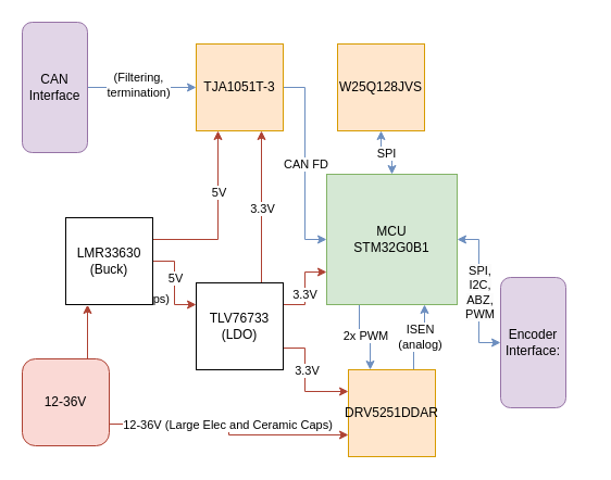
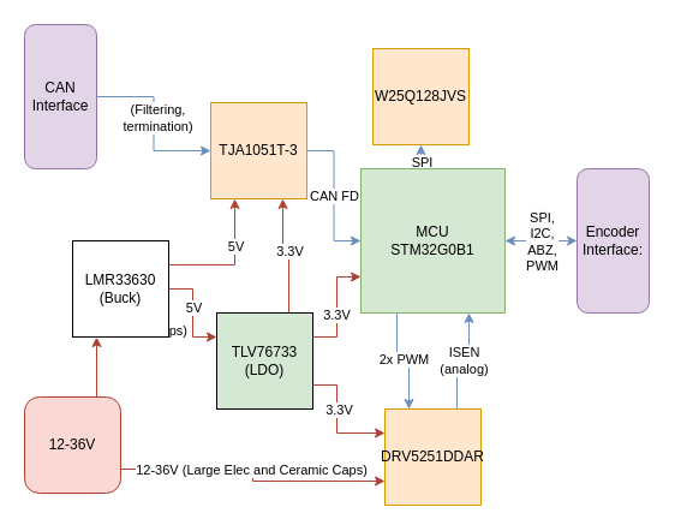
  <mxCell id="0" />
  <mxCell id="1" parent="0" />
  <mxCell id="2" style="edgeStyle=orthogonalEdgeStyle;rounded=0;orthogonalLoop=1;jettySize=auto;html=1;exitX=1;exitY=0.5;exitDx=0;exitDy=0;entryX=0;entryY=0.5;entryDx=0;entryDy=0;startArrow=classic;startFill=1;fillColor=#dae8fc;strokeColor=#6c8ebf;" edge="1" parent="1" source="8" target="9"><mxGeometry relative="1" as="geometry" /></mxCell>
  <mxCell id="3" value="&lt;span style=&quot;font-size: 11px; text-wrap-mode: wrap; background-color: rgb(251, 251, 251);&quot;&gt;SPI, I2C,&lt;/span&gt;&lt;div style=&quot;font-size: 11px;&quot;&gt;&lt;span style=&quot;font-size: 11px; text-wrap-mode: wrap; background-color: rgb(251, 251, 251);&quot;&gt;ABZ, PWM&lt;/span&gt;&lt;/div&gt;" style="edgeLabel;html=1;align=center;verticalAlign=middle;resizable=0;points=[];spacing=2;fontSize=11;" vertex="1" connectable="0" parent="2"><mxGeometry relative="1" as="geometry"><mxPoint as="offset" /></mxGeometry></mxCell>
  <mxCell id="4" style="edgeStyle=orthogonalEdgeStyle;rounded=0;orthogonalLoop=1;jettySize=auto;html=1;exitX=0.25;exitY=1;exitDx=0;exitDy=0;entryX=0.25;entryY=0;entryDx=0;entryDy=0;fillColor=#dae8fc;strokeColor=#6c8ebf;" edge="1" parent="1" source="8" target="19"><mxGeometry relative="1" as="geometry" /></mxCell>
  <mxCell id="5" value="2x PWM" style="edgeLabel;html=1;align=center;verticalAlign=middle;resizable=0;points=[];" vertex="1" connectable="0" parent="4"><mxGeometry x="0.007" y="2" relative="1" as="geometry"><mxPoint as="offset" /></mxGeometry></mxCell>
  <mxCell id="6" style="edgeStyle=orthogonalEdgeStyle;rounded=0;orthogonalLoop=1;jettySize=auto;html=1;exitX=0.5;exitY=0;exitDx=0;exitDy=0;entryX=0.5;entryY=1;entryDx=0;entryDy=0;startArrow=classic;startFill=1;fillColor=#dae8fc;strokeColor=#6c8ebf;" edge="1" parent="1" source="8" target="20"><mxGeometry relative="1" as="geometry" /></mxCell>
  <mxCell id="7" value="SPI" style="edgeLabel;html=1;align=center;verticalAlign=middle;resizable=0;points=[];" vertex="1" connectable="0" parent="6"><mxGeometry x="0.043" relative="1" as="geometry"><mxPoint as="offset" /></mxGeometry></mxCell>
- <mxCell id="8" value="MCU&lt;br&gt;STM32G0B1" style="rounded=0;whiteSpace=wrap;html=1;fillColor=#d5e8d4;strokeColor=#82b366;" vertex="1" parent="1"><mxGeometry x="300" y="160" width="120" height="120" as="geometry" /></mxCell>
- <mxCell id="9" value="Encoder Interface:" style="rounded=1;whiteSpace=wrap;html=1;fillColor=#e1d5e7;strokeColor=#9673a6;" vertex="1" parent="1"><mxGeometry x="460" y="255" width="60" height="120" as="geometry" /></mxCell>
+ <mxCell id="8" value="MCU&lt;br&gt;STM32G0B1" style="rounded=0;whiteSpace=wrap;html=1;fillColor=#d5e8d4;strokeColor=#82b366;" vertex="1" parent="1"><mxGeometry x="300" y="140" width="120" height="120" as="geometry" /></mxCell>
+ <mxCell id="9" value="Encoder Interface:" style="rounded=1;whiteSpace=wrap;html=1;fillColor=#e1d5e7;strokeColor=#9673a6;" vertex="1" parent="1"><mxGeometry x="480" y="140" width="60" height="120" as="geometry" /></mxCell>
  <mxCell id="10" style="edgeStyle=orthogonalEdgeStyle;rounded=0;orthogonalLoop=1;jettySize=auto;html=1;exitX=1;exitY=0.5;exitDx=0;exitDy=0;entryX=0;entryY=0.5;entryDx=0;entryDy=0;fillColor=#dae8fc;strokeColor=#6c8ebf;" edge="1" parent="1" source="12" target="16"><mxGeometry relative="1" as="geometry" /></mxCell>
  <mxCell id="11" value="&lt;div&gt;(Filtering,&lt;/div&gt;termination)" style="edgeLabel;html=1;align=center;verticalAlign=middle;resizable=0;points=[];" vertex="1" connectable="0" parent="10"><mxGeometry x="-0.071" y="3" relative="1" as="geometry"><mxPoint as="offset" /></mxGeometry></mxCell>
  <mxCell id="12" value="CAN Interface" style="rounded=1;whiteSpace=wrap;html=1;fillColor=#e1d5e7;strokeColor=#9673a6;" vertex="1" parent="1"><mxGeometry x="20" y="20" width="60" height="120" as="geometry" /></mxCell>
  <mxCell id="13" style="edgeStyle=orthogonalEdgeStyle;rounded=0;orthogonalLoop=1;jettySize=auto;html=1;exitX=1;exitY=0.5;exitDx=0;exitDy=0;entryX=0;entryY=0.5;entryDx=0;entryDy=0;fillColor=#dae8fc;strokeColor=#6c8ebf;" edge="1" parent="1" source="16" target="8"><mxGeometry relative="1" as="geometry" /></mxCell>
  <mxCell id="14" value="&lt;div&gt;&lt;br&gt;&lt;/div&gt;" style="edgeLabel;html=1;align=center;verticalAlign=middle;resizable=0;points=[];" vertex="1" connectable="0" parent="13"><mxGeometry x="-0.136" y="3" relative="1" as="geometry"><mxPoint as="offset" /></mxGeometry></mxCell>
  <mxCell id="15" value="CAN FD" style="edgeLabel;html=1;align=center;verticalAlign=middle;resizable=0;points=[];" vertex="1" connectable="0" parent="13"><mxGeometry relative="1" as="geometry"><mxPoint as="offset" /></mxGeometry></mxCell>
- <mxCell id="16" value="TJA1051T-3" style="rounded=0;whiteSpace=wrap;html=1;fillColor=#ffe6cc;strokeColor=#d79b00;" vertex="1" parent="1"><mxGeometry x="180" y="40" width="80" height="80" as="geometry" /></mxCell>
+ <mxCell id="16" value="TJA1051T-3" style="rounded=0;whiteSpace=wrap;html=1;fillColor=#ffe6cc;strokeColor=#d79b00;" vertex="1" parent="1"><mxGeometry x="175" y="85" width="80" height="80" as="geometry" /></mxCell>
  <mxCell id="17" style="edgeStyle=orthogonalEdgeStyle;rounded=0;orthogonalLoop=1;jettySize=auto;html=1;exitX=0.75;exitY=0;exitDx=0;exitDy=0;entryX=0.75;entryY=1;entryDx=0;entryDy=0;fillColor=#dae8fc;strokeColor=#6c8ebf;" edge="1" parent="1" source="19" target="8"><mxGeometry relative="1" as="geometry" /></mxCell>
  <mxCell id="18" value="ISEN&lt;br&gt;(analog)" style="edgeLabel;html=1;align=center;verticalAlign=middle;resizable=0;points=[];" vertex="1" connectable="0" parent="17"><mxGeometry x="0.007" y="1" relative="1" as="geometry"><mxPoint as="offset" /></mxGeometry></mxCell>
  <mxCell id="19" value="DRV5251DDAR" style="whiteSpace=wrap;html=1;aspect=fixed;fillColor=#ffe6cc;strokeColor=#d79b00;" vertex="1" parent="1"><mxGeometry x="320" y="340" width="80" height="80" as="geometry" /></mxCell>
  <mxCell id="20" value="W25Q128JVS" style="rounded=0;whiteSpace=wrap;html=1;fillColor=#ffe6cc;strokeColor=#d79b00;" vertex="1" parent="1"><mxGeometry x="310" y="40" width="80" height="80" as="geometry" /></mxCell>
  <mxCell id="21" style="edgeStyle=orthogonalEdgeStyle;rounded=0;orthogonalLoop=1;jettySize=auto;html=1;exitX=0.75;exitY=0;exitDx=0;exitDy=0;entryX=0.25;entryY=1;entryDx=0;entryDy=0;fillColor=#fad9d5;strokeColor=#ae4132;" edge="1" parent="1" source="25" target="30"><mxGeometry relative="1" as="geometry" /></mxCell>
  <mxCell id="22" value="12-36V (dec. caps)" style="edgeLabel;html=1;align=center;verticalAlign=middle;resizable=0;points=[];" vertex="1" connectable="0" parent="21"><mxGeometry x="-0.363" relative="1" as="geometry"><mxPoint x="28" y="-40" as="offset" /></mxGeometry></mxCell>
  <mxCell id="23" style="edgeStyle=orthogonalEdgeStyle;rounded=0;orthogonalLoop=1;jettySize=auto;html=1;exitX=1;exitY=0.75;exitDx=0;exitDy=0;entryX=0;entryY=0.75;entryDx=0;entryDy=0;fillColor=#fad9d5;strokeColor=#ae4132;" edge="1" parent="1" source="25" target="19"><mxGeometry relative="1" as="geometry" /></mxCell>
  <mxCell id="24" value="12-36V (Large Elec and Ceramic Caps)" style="edgeLabel;html=1;align=center;verticalAlign=middle;resizable=0;points=[];" vertex="1" connectable="0" parent="23"><mxGeometry x="-0.285" y="-3" relative="1" as="geometry"><mxPoint x="26" y="-3" as="offset" /></mxGeometry></mxCell>
  <mxCell id="25" value="12-36V" style="rounded=1;whiteSpace=wrap;html=1;fillColor=#fad9d5;strokeColor=#ae4132;" vertex="1" parent="1"><mxGeometry x="20" y="330" width="80" height="80" as="geometry" /></mxCell>
  <mxCell id="26" style="edgeStyle=orthogonalEdgeStyle;rounded=0;orthogonalLoop=1;jettySize=auto;html=1;exitX=1;exitY=0.5;exitDx=0;exitDy=0;entryX=0;entryY=0.25;entryDx=0;entryDy=0;fillColor=#fad9d5;strokeColor=#ae4132;" edge="1" parent="1" source="30" target="37"><mxGeometry relative="1" as="geometry" /></mxCell>
  <mxCell id="27" value="5V" style="edgeLabel;html=1;align=center;verticalAlign=middle;resizable=0;points=[];" vertex="1" connectable="0" parent="26"><mxGeometry x="-0.133" relative="1" as="geometry"><mxPoint as="offset" /></mxGeometry></mxCell>
  <mxCell id="28" style="edgeStyle=orthogonalEdgeStyle;rounded=0;orthogonalLoop=1;jettySize=auto;html=1;exitX=1;exitY=0.25;exitDx=0;exitDy=0;entryX=0.25;entryY=1;entryDx=0;entryDy=0;fillColor=#fad9d5;strokeColor=#ae4132;" edge="1" parent="1" source="30" target="16"><mxGeometry relative="1" as="geometry" /></mxCell>
  <mxCell id="29" value="5V" style="edgeLabel;html=1;align=center;verticalAlign=middle;resizable=0;points=[];" vertex="1" connectable="0" parent="28"><mxGeometry x="0.294" relative="1" as="geometry"><mxPoint as="offset" /></mxGeometry></mxCell>
  <mxCell id="30" value="LMR33630&lt;br&gt;(Buck)" style="rounded=0;whiteSpace=wrap;html=1;" vertex="1" parent="1"><mxGeometry x="60" y="200" width="80" height="80" as="geometry" /></mxCell>
  <mxCell id="31" style="edgeStyle=orthogonalEdgeStyle;rounded=0;orthogonalLoop=1;jettySize=auto;html=1;exitX=0.75;exitY=0;exitDx=0;exitDy=0;entryX=0.75;entryY=1;entryDx=0;entryDy=0;fillColor=#fad9d5;strokeColor=#ae4132;" edge="1" parent="1" source="37" target="16"><mxGeometry relative="1" as="geometry" /></mxCell>
  <mxCell id="32" value="3.3V" style="edgeLabel;html=1;align=center;verticalAlign=middle;resizable=0;points=[];" vertex="1" connectable="0" parent="31"><mxGeometry x="-0.13" y="-2" relative="1" as="geometry"><mxPoint x="-2" y="-8" as="offset" /></mxGeometry></mxCell>
  <mxCell id="33" style="edgeStyle=orthogonalEdgeStyle;rounded=0;orthogonalLoop=1;jettySize=auto;html=1;exitX=1;exitY=0.25;exitDx=0;exitDy=0;entryX=0;entryY=0.75;entryDx=0;entryDy=0;fillColor=#fad9d5;strokeColor=#ae4132;" edge="1" parent="1" source="37" target="8"><mxGeometry relative="1" as="geometry" /></mxCell>
  <mxCell id="34" value="3.3V" style="edgeLabel;html=1;align=center;verticalAlign=middle;resizable=0;points=[];" vertex="1" connectable="0" parent="33"><mxGeometry x="-0.131" y="1" relative="1" as="geometry"><mxPoint as="offset" /></mxGeometry></mxCell>
  <mxCell id="35" style="edgeStyle=orthogonalEdgeStyle;rounded=0;orthogonalLoop=1;jettySize=auto;html=1;exitX=1;exitY=0.75;exitDx=0;exitDy=0;entryX=0;entryY=0.25;entryDx=0;entryDy=0;fillColor=#fad9d5;strokeColor=#ae4132;" edge="1" parent="1" source="37" target="19"><mxGeometry relative="1" as="geometry"><Array as="points"><mxPoint x="280" y="320" /><mxPoint x="280" y="360" /></Array></mxGeometry></mxCell>
  <mxCell id="36" value="3.3V" style="edgeLabel;html=1;align=center;verticalAlign=middle;resizable=0;points=[];rotation=0;" vertex="1" connectable="0" parent="35"><mxGeometry x="0.08" y="1" relative="1" as="geometry"><mxPoint y="-14" as="offset" /></mxGeometry></mxCell>
- <mxCell id="37" value="TLV76733&lt;br&gt;(LDO)" style="rounded=0;whiteSpace=wrap;html=1;" vertex="1" parent="1"><mxGeometry x="180" y="260" width="80" height="80" as="geometry" /></mxCell>
+ <mxCell id="37" value="TLV76733&lt;br&gt;(LDO)" style="rounded=0;whiteSpace=wrap;html=1;fillColor=#d5e8d4;" vertex="1" parent="1"><mxGeometry x="180" y="260" width="80" height="80" as="geometry" /></mxCell>
